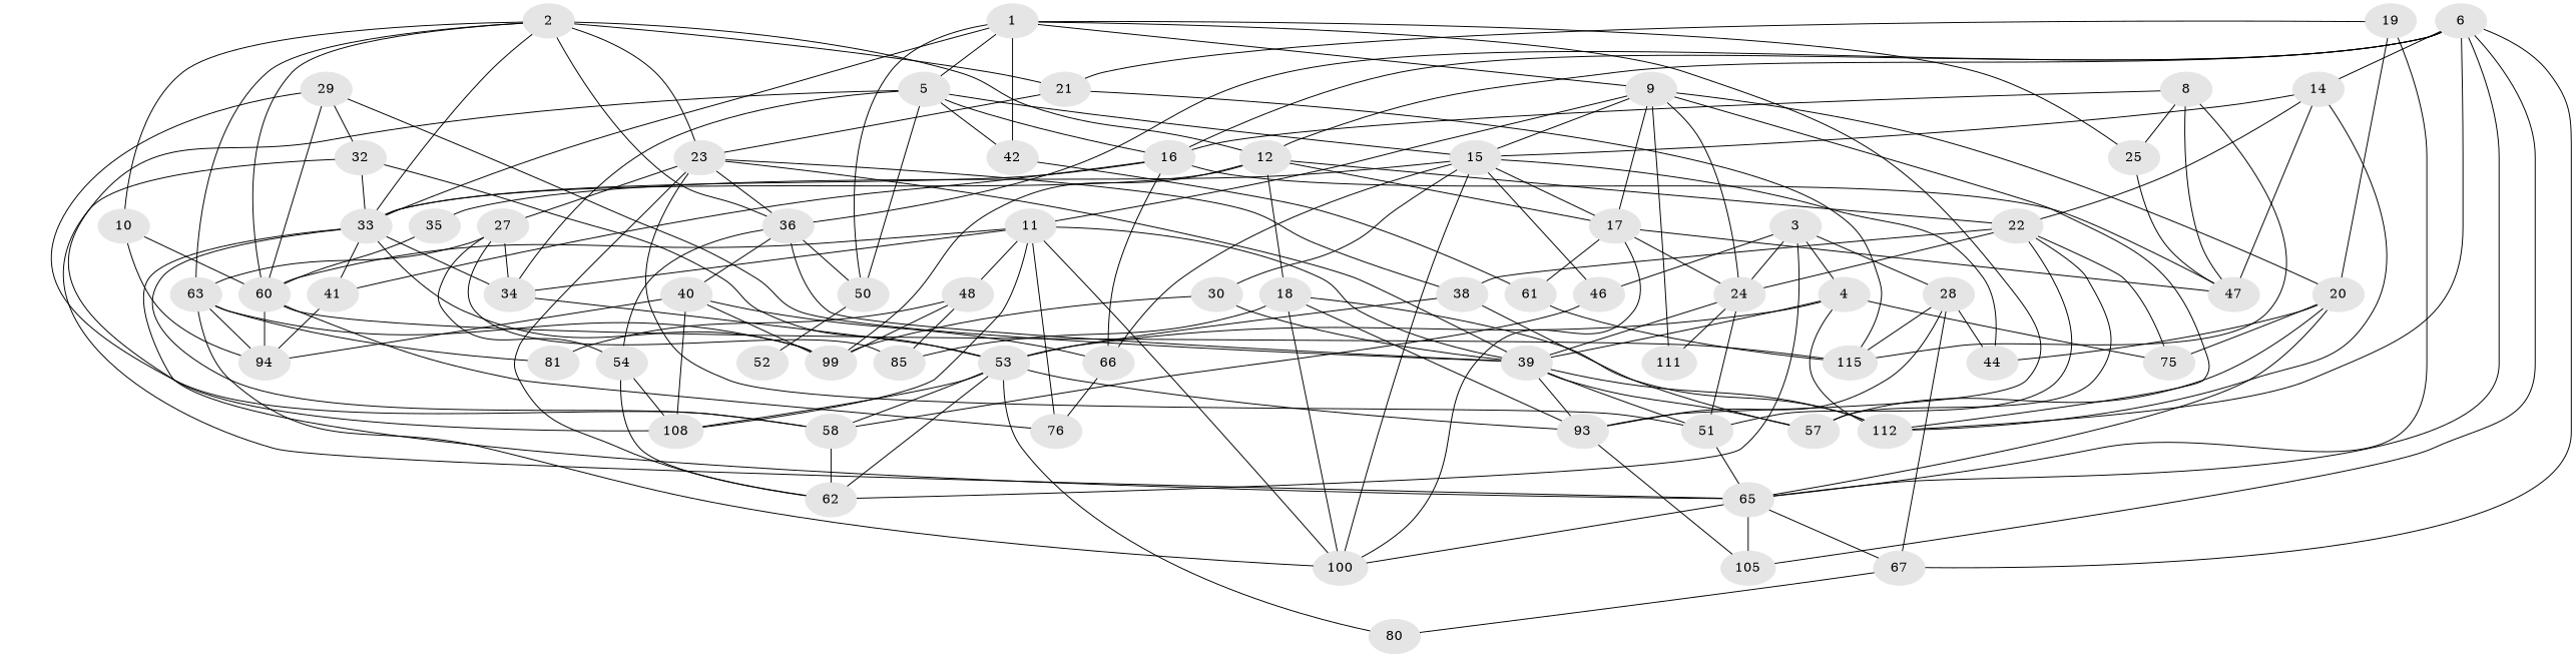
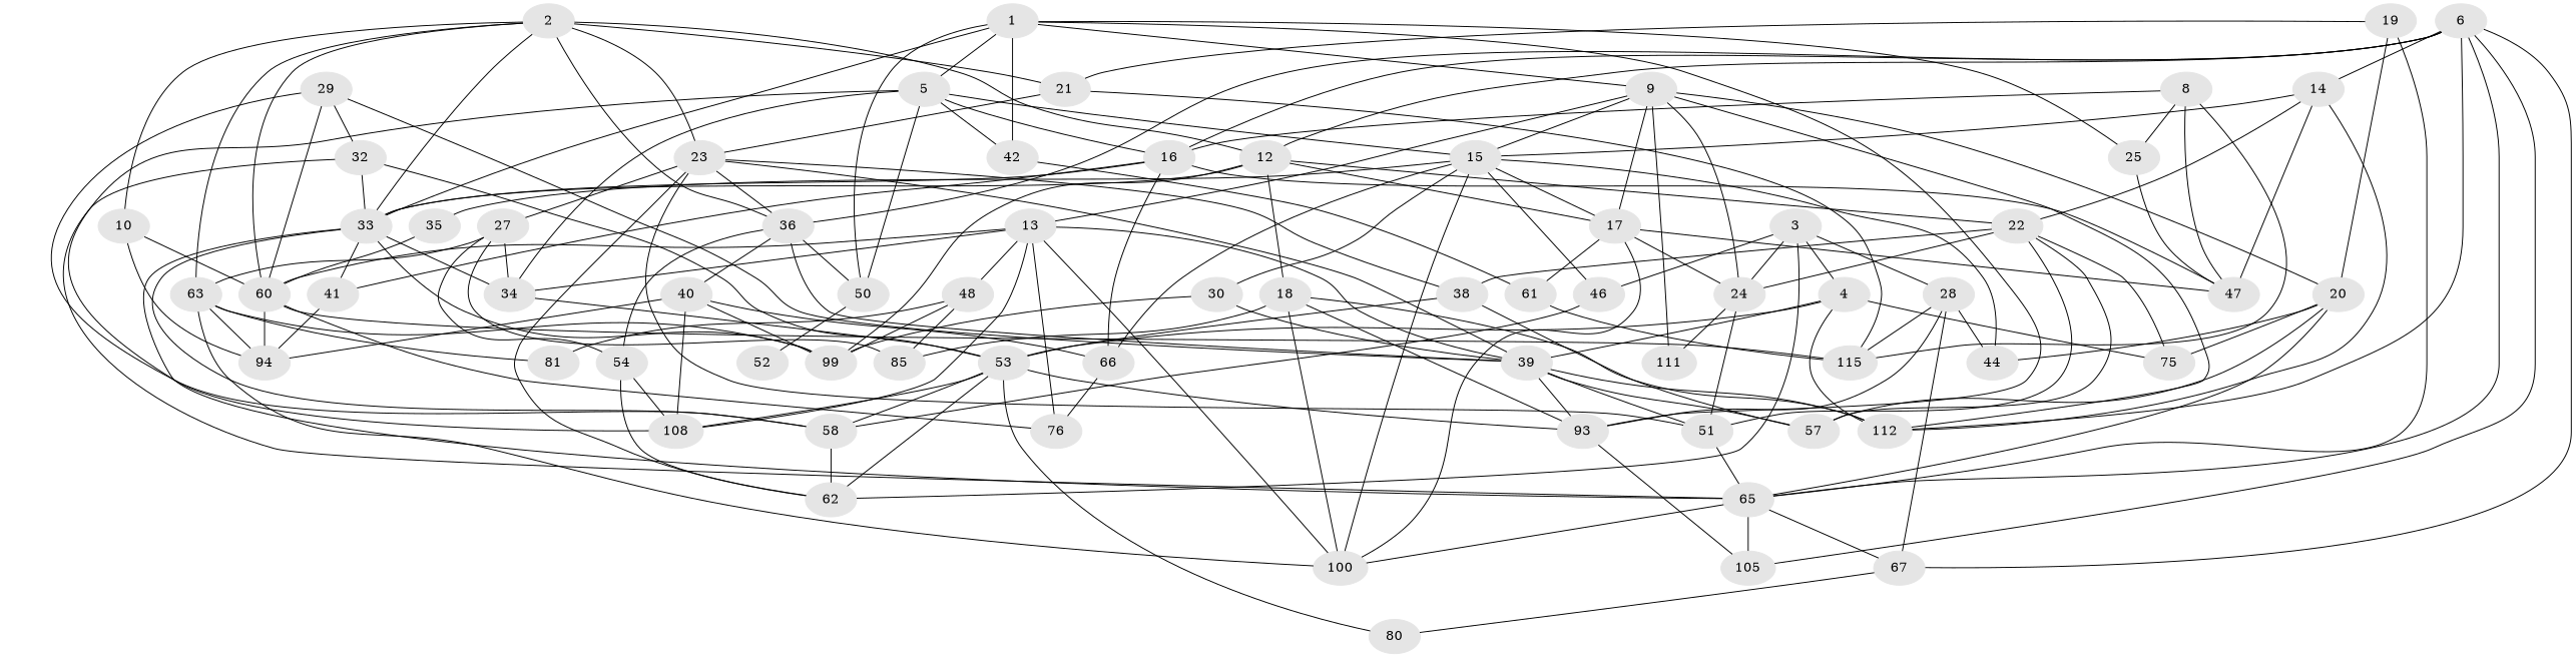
  graph {
    node [color=gray90 style=filled]
    1 [super="+13"]
    5 [super="+74"]
    9 [super="+56"]
    25
    33 [super="+43"]
    42
    50 [super="+96"]
    93 [super="+104"]
    15 [super="+91"]
    16 [super="+69"]
    34 [super="+78"]
    108 [super="+113"]
    24 [super="+37"]
    112
-   11 [super="+55"]
+   11 [super="+55" label=13]
    17 [super="+71"]
    20 [super="+95"]
    111
    47 [super="+59"]
    65 [super="+68"]
    99 [super="+106"]
    41
    58 [super="+70"]
    61
    52
    105
    2 [super="+31"]
    10
    12 [super="+88"]
    21 [super="+90"]
    23 [super="+103"]
    36 [super="+92"]
    60 [super="+72"]
    63 [super="+84"]
    94 [super="+102"]
    18 [super="+49"]
    22 [super="+64"]
    115
    62 [super="+87"]
    39 [super="+110"]
    38 [super="+45"]
    51
    27 [super="+98"]
    54
    40
    76
    100 [super="+109"]
    81
    3 [super="+73"]
    4 [super="+7"]
    28 [super="+107"]
    46
    53 [super="+83"]
    75
    67 [super="+114"]
    44
    57
    80
    30
    35
    66 [super="+79"]
    6 [super="+89"]
    14 [super="+26"]
    8 [super="+101"]
    48 [super="+86"]
    85
    19
    29 [super="+97"]
    32 [super="+82"]
    1 -- 5
    1 -- 9
    1 -- 25
    1 -- 33
    1 -- 42
    1 -- 50
    1 -- 93
    5 -- 42
    5 -- 50
    5 -- 15
    5 -- 16
    5 -- 34
    5 -- 108
    9 -- 15
    9 -- 24
    9 -- 112
    9 -- 11
    9 -- 17
    9 -- 20
    9 -- 111
    25 -- 47
    33 -- 34
    33 -- 65
    33 -- 99
    33 -- 41
    33 -- 58
    42 -- 61
    50 -- 52
    93 -- 105
    15 -- 17
    15 -- 100
    15 -- 46
    15 -- 44
    15 -- 30
    15 -- 35
    15 -- 66
    16 -- 33
    16 -- 47
    16 -- 41
    16 -- 66
    34 -- 53
    24 -- 111
-   24 -- 39
    24 -- 51
    11 -- 34
    11 -- 108
    11 -- 60
    11 -- 39
    11 -- 76
    11 -- 100
    11 -- 48
    17 -- 24
    17 -- 47
    17 -- 61
    17 -- 100
    20 -- 65
    20 -- 75
    20 -- 44
    20 -- 57
    65 -- 105
    65 -- 100
    65 -- 67
    41 -- 94
    58 -- 62
    61 -- 115
    2 -- 33
    2 -- 10
    2 -- 12
    2 -- 21
    2 -- 23
    2 -- 36
    2 -- 60
    2 -- 63
    10 -- 60
    10 -- 94
    12 -- 33
    12 -- 17
    12 -- 99
    12 -- 18
    12 -- 22
    21 -- 23
    21 -- 115
    23 -- 36
    23 -- 62
    23 -- 39
    23 -- 38
    23 -- 51
    23 -- 27 [weight=2]
    36 -- 50
    36 -- 39
    36 -- 54
    36 -- 40
    60 -- 94
    60 -- 115
    60 -- 76
    63 -- 99
    63 -- 94
    63 -- 100
    63 -- 81
    18 -- 93
    18 -- 112
    18 -- 100
    18 -- 85
    22 -- 24
    22 -- 38
    22 -- 51
    22 -- 75
    22 -- 57
    39 -- 93
    39 -- 112
    39 -- 51
    39 -- 57
    38 -- 53
    38 -- 57
    51 -- 65
    27 -- 34
    27 -- 63
    27 -- 54
    27 -- 85
    54 -- 108
    54 -- 62
    40 -- 108
    40 -- 99
    40 -- 94
    40 -- 66
    3 -- 24
    3 -- 62
    3 -- 4
    3 -- 28 [weight=2]
    3 -- 46
    4 -- 112
    4 -- 39
    4 -- 53
    4 -- 75
    28 -- 93
    28 -- 115
    28 -- 67
    28 -- 44
    46 -- 58
    53 -- 93
    53 -- 108
    53 -- 58
    53 -- 62
    53 -- 80
    67 -- 80
    30 -- 99
    30 -- 39
    35 -- 60
    66 -- 76
    6 -- 16
    6 -- 112
    6 -- 65
    6 -- 105
    6 -- 12
    6 -- 36
    6 -- 67
    6 -- 14
    14 -- 15
    14 -- 112
    14 -- 47
    14 -- 22
    8 -- 25
    8 -- 16
    8 -- 47
    8 -- 115 [weight=2]
    48 -- 99
    48 -- 81
    48 -- 85
    19 -- 20
    19 -- 65
    19 -- 21
    29 -- 58
    29 -- 60
    29 -- 39
    29 -- 32
    32 -- 33
    32 -- 65
    32 -- 53
  }
